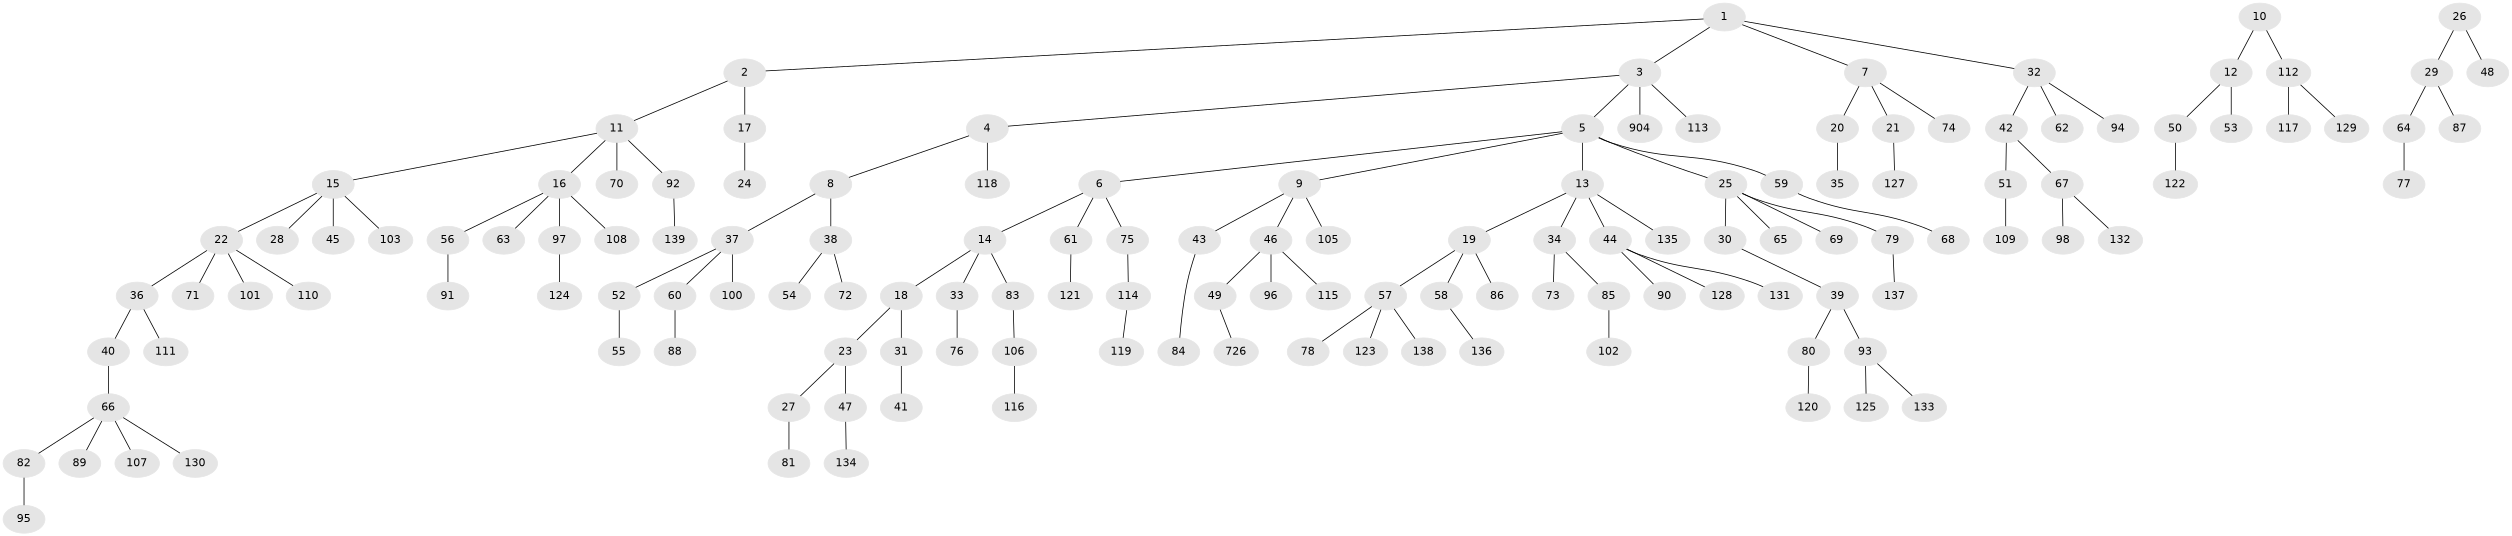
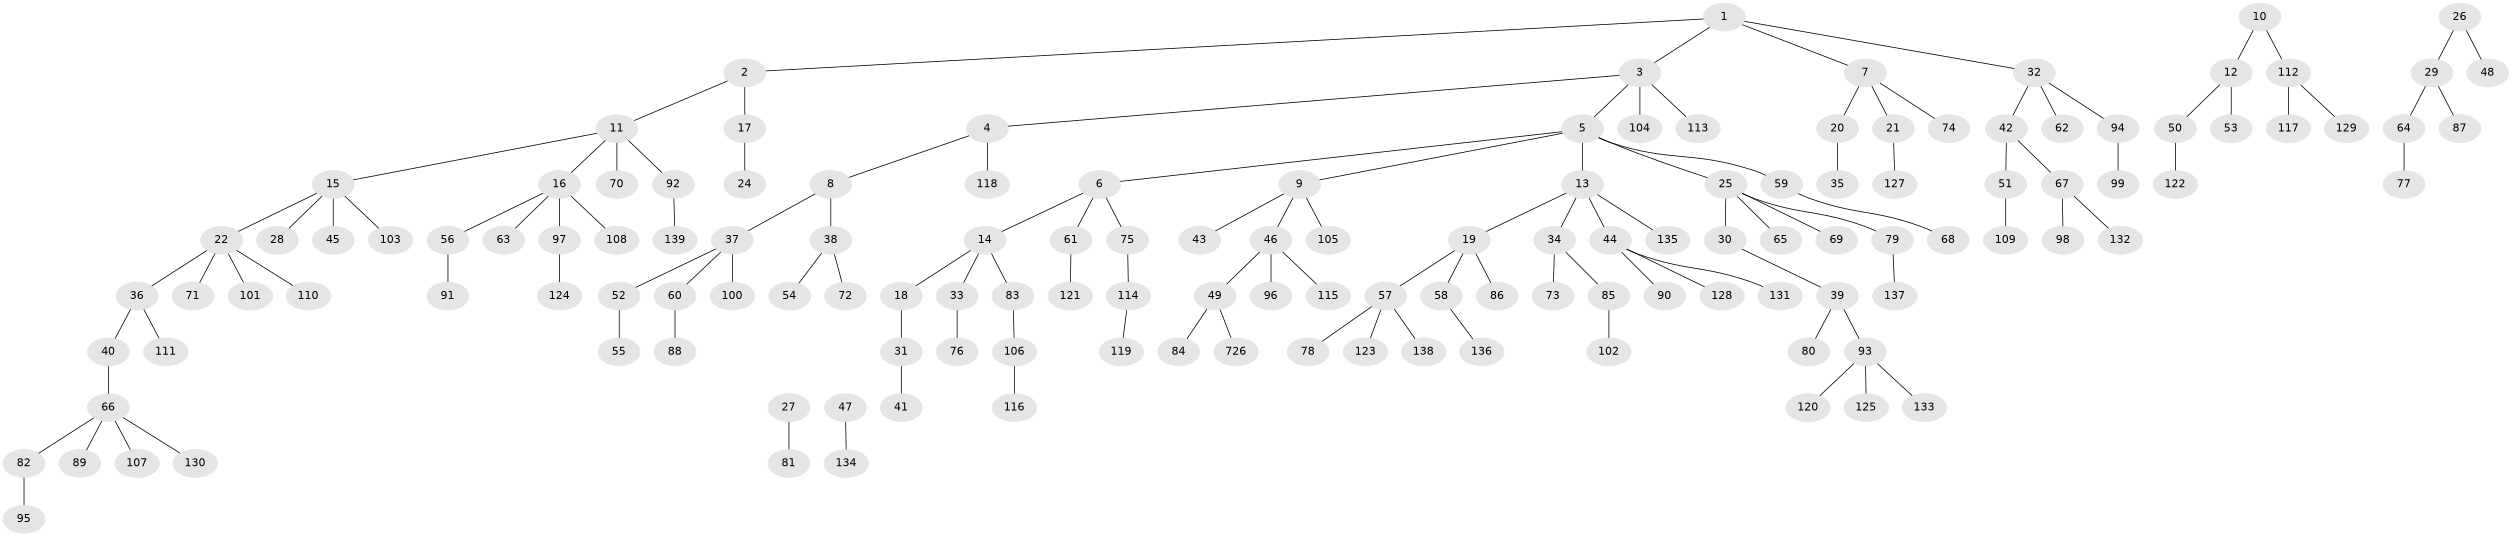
  graph {
    fontname="DejaVu Sans"
    node [color=gray90 fontname="DejaVu Sans" style=filled]
    edge [fontname="DejaVu Sans"]
    1
    2
    3
    7
    32
    11
    17
    4
    5
-   104 [label=904]
+   104
    113
    20
    21
    74
    42
    62
    94
    15
    16
    70
    92
    24
    8
    118
    6
    9
    13
    25
    59
    37
    38
    14
    61
    75
    43
    46
    105
    19
    34
    44
    135
    30
    65
    69
    79
    68
    18
    33
    83
    121
    114
    35
    127
    10
    12
    112
    52
    60
    100
    54
    72
    49
    96
    115
    50
    53
    117
    129
    22
    28
    45
    103
    56
    63
    97
    108
    139
    122
    57
    58
    86
    73
    85
    90
    128
    131
-   23
    31
    76
    106
    36
    71
    101
    110
    91
    124
    27
    47
    41
    78
    123
    138
    136
    40
    111
    81
    134
    26
    29
    48
    39
    137
    64
    87
    77
    80
    93
    51
    67
    102
    66
    55
    88
    120
    125
    133
    82
    89
    107
    130
    109
    98
    132
    84
    n135 [label=726]
+   99
    95
    119
    116
    1 -- 2
    1 -- 3
    1 -- 7
    1 -- 32
    2 -- 11
    2 -- 17
    3 -- 4
    3 -- 5
    3 -- 104
    3 -- 113
    7 -- 20
    7 -- 21
    7 -- 74
    32 -- 42
    32 -- 62
    32 -- 94
    11 -- 15
    11 -- 16
    11 -- 70
    11 -- 92
    17 -- 24
    4 -- 8
    4 -- 118
    5 -- 6
    5 -- 9
    5 -- 13
    5 -- 25
    5 -- 59
    20 -- 35
    21 -- 127
    42 -- 51
    42 -- 67
+   94 -- 99
    15 -- 22
    15 -- 28
    15 -- 45
    15 -- 103
    16 -- 56
    16 -- 63
    16 -- 97
    16 -- 108
    92 -- 139
    8 -- 37
    8 -- 38
    6 -- 14
    6 -- 61
    6 -- 75
    9 -- 43
    9 -- 46
    9 -- 105
    13 -- 19
    13 -- 34
    13 -- 44
    13 -- 135
    25 -- 30
    25 -- 65
    25 -- 69
    25 -- 79
    59 -- 68
    37 -- 52
    37 -- 60
    37 -- 100
    38 -- 54
    38 -- 72
    14 -- 18
    14 -- 33
    14 -- 83
    61 -- 121
    75 -- 114
    46 -- 49
    46 -- 96
    46 -- 115
    19 -- 57
    19 -- 58
    19 -- 86
    34 -- 73
    34 -- 85
    44 -- 90
    44 -- 128
    44 -- 131
    30 -- 39
    79 -- 137
-   18 -- 23
    18 -- 31
    33 -- 76
    83 -- 106
    114 -- 119
    10 -- 12
    10 -- 112
    12 -- 50
    12 -- 53
    112 -- 117
    112 -- 129
    52 -- 55
    60 -- 88
-   43 -- 84
+   49 -- 84
    49 -- n135
    50 -- 122
    22 -- 36
    22 -- 71
    22 -- 101
    22 -- 110
    56 -- 91
    97 -- 124
    57 -- 78
    57 -- 123
    57 -- 138
    58 -- 136
    85 -- 102
-   23 -- 27
-   23 -- 47
    31 -- 41
    106 -- 116
    36 -- 40
    36 -- 111
    27 -- 81
    47 -- 134
    40 -- 66
    26 -- 29
    26 -- 48
    29 -- 64
    29 -- 87
    39 -- 80
    39 -- 93
    64 -- 77
-   80 -- 120
+   93 -- 120
    93 -- 125
    93 -- 133
    51 -- 109
    67 -- 98
    67 -- 132
    66 -- 82
    66 -- 89
    66 -- 107
    66 -- 130
    82 -- 95
  }
